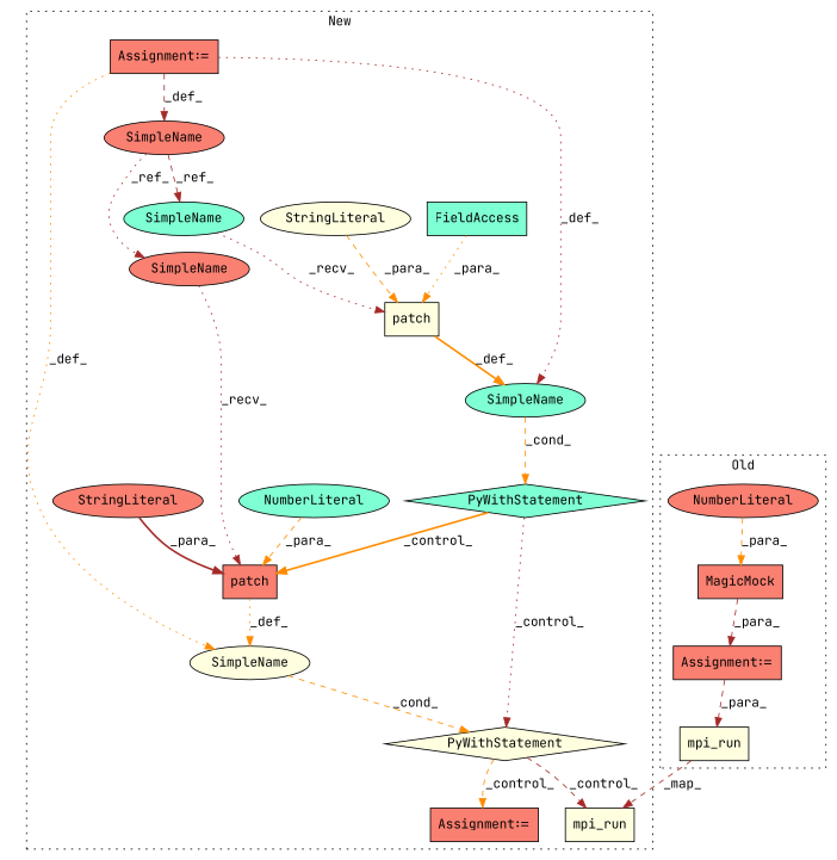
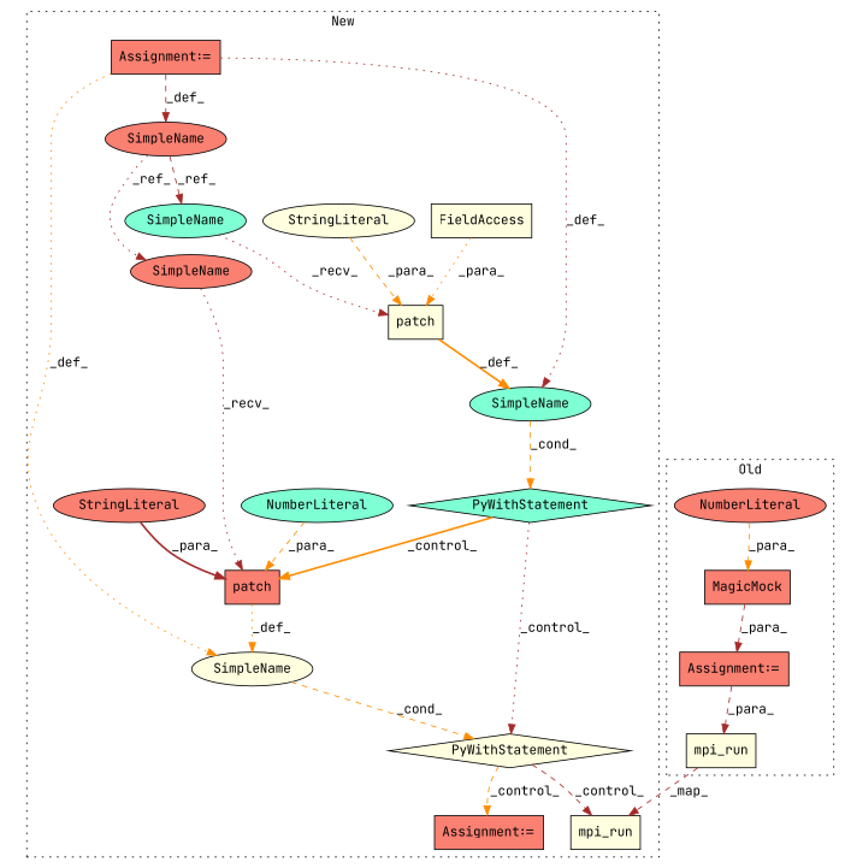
  digraph {
    fontname="JetBrains Mono"
    node [a=32 l=4 shape=box style=filled fillcolor=salmon fontname="JetBrains Mono"]
    edge [color=brown style=dashed fontname="JetBrains Mono"]
    n1 [l="10,1" label=MagicMock s="15192,15203"]
    n2 [a=7 l=1 label="Assignment:=" s=15191]
    n3 [a=34 l=1 label=NumberLiteral s=15202 shape=ellipse]
    n4 [l="8,1" label=mpi_run s="15210,15253" fillcolor=lightyellow]
    n5 [a=104 l="10,2" label=PyWithStatement s="15540,15609" shape=diamond fillcolor=lightyellow]
    n6 [l="6,1" label=patch s="15555,15608"]
    n7 [a=45 l=45 label=StringLiteral s=15561 shape=ellipse]
    n8 [a=42 label=SimpleName s=14894 shape=ellipse]
    n9 [l="6,1" label=patch s="15457,15529" fillcolor=lightyellow]
    n10 [a=34 l=1 label=NumberLiteral s=15607 shape=ellipse fillcolor=aquamarine]
    n11 [a=104 l="10,2" label=PyWithStatement s="15442,15530" shape=diamond fillcolor=aquamarine]
    n12 [a=42 label=SimpleName shape=ellipse fillcolor=aquamarine l=""]
    n13 [a=45 l=51 label=StringLiteral s=15463 shape=ellipse fillcolor=lightyellow]
-   n14 [a=22 l=14 label=FieldAccess s=15515 fillcolor=aquamarine]
+   n14 [a=22 l=14 label=FieldAccess s=15515 fillcolor=lightyellow]
    n15 [a=7 label="Assignment:=" s=14894]
    n16 [a=42 label=SimpleName shape=ellipse fillcolor=lightyellow l=""]
    n17 [a=7 l=7 label="Assignment:=" s=15625]
    n18 [l="8,1" label=mpi_run s="15642,15676" fillcolor=lightyellow]
    n19 [a=42 label=SimpleName s=15550 shape=ellipse]
    n20 [a=42 label=SimpleName s=15452 shape=ellipse fillcolor=aquamarine]
    subgraph cluster_1 {
      label=Old
      style=dotted
      n1
      n2
      n3
      n4
    }
    subgraph cluster_2 {
      label=New
      style=dotted
      n5
      n6
      n7
      n8
      n9
      n10
      n11
      n12
      n13
      n14
      n15
      n16
      n17
      n18
      n19
      n20
    }
    n1 -> n2 [label=_para_]
    n2 -> n4 [label=_para_]
    n3 -> n1 [label=_para_ color=darkorange]
    n4 -> n18 [label=_map_]
    n5 -> n17 [label=_control_ color=darkorange]
    n5 -> n18 [label=_control_]
    n6 -> n16 [label=_def_ color=darkorange style=dotted]
    n7 -> n6 [label=_para_ style=bold]
    n8 -> n19 [label=_ref_ style=dotted]
    n8 -> n20 [label=_ref_]
    n9 -> n12 [label=_def_ color=darkorange style=bold]
    n10 -> n6 [label=_para_ color=darkorange]
    n11 -> n5 [label=_control_ style=dotted]
    n11 -> n6 [label=_control_ color=darkorange style=bold]
    n12 -> n11 [label=_cond_ color=darkorange]
    n13 -> n9 [label=_para_ color=darkorange]
    n14 -> n9 [label=_para_ color=darkorange style=dotted]
    n15 -> n8 [label=_def_]
    n15 -> n12 [label=_def_ style=dotted]
    n15 -> n16 [label=_def_ color=darkorange style=dotted]
    n16 -> n5 [label=_cond_ color=darkorange]
    n19 -> n6 [label=_recv_ style=dotted]
    n20 -> n9 [label=_recv_ style=dotted]
  }
